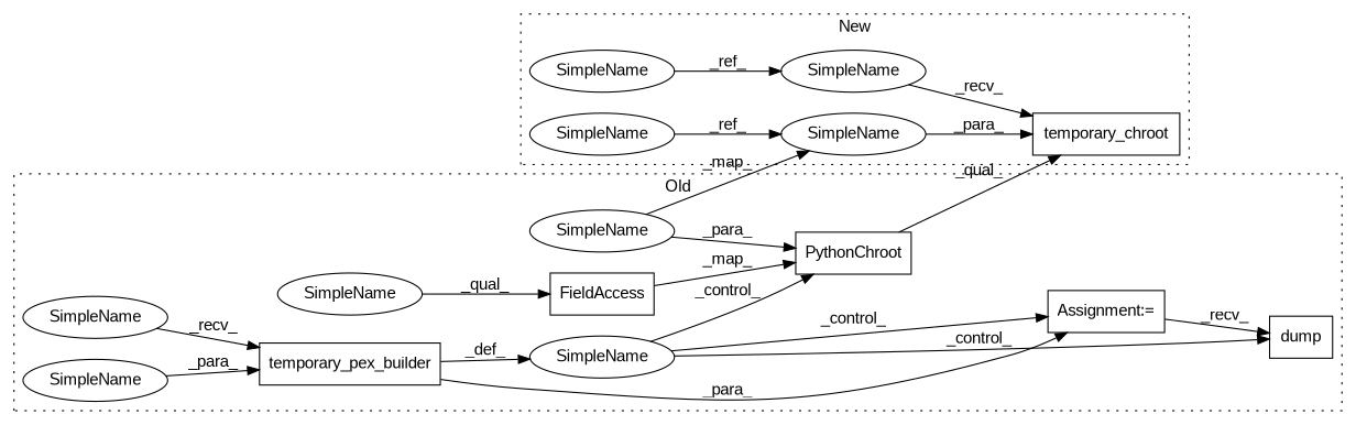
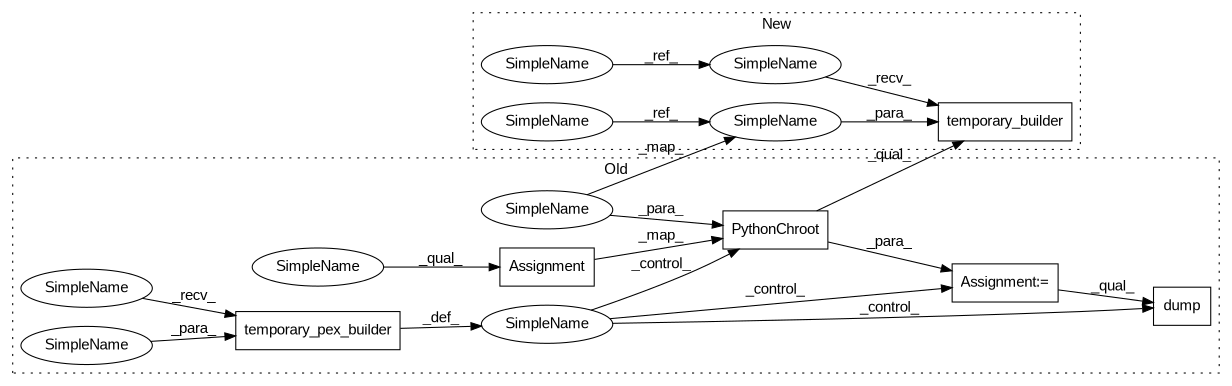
  digraph {
    fontname="Liberation Sans"
    rankdir=LR
    node [a=42 fontname="Liberation Sans" l=4 s=2145 shape=ellipse]
    edge [fontname="Liberation Sans"]
    n1 [a=32 l="13,1" label=PythonChroot s="2132,2212" shape=box]
-   n2 [a=22 l=12 label=FieldAccess shape=box]
+   n2 [a=22 l=12 label=Assignment shape=box]
    n3 [a=32 l=6 label=dump s=2295 shape=box]
    n4 [a=7 l=1 label="Assignment:=" s=2131 shape=box]
    n5 [a=32 l="22,1" label=temporary_pex_builder s="2054,2095" shape=box]
    n6 [label=SimpleName l="" s=""]
    n7 [label=SimpleName]
    n8 [label=SimpleName s=2049]
    n9 [l=11 label=SimpleName s=2084]
    n10 [l=11 label=SimpleName s=2201]
-   n11 [a=32 l="17,1" label=temporary_chroot s="1981,2052" shape=box]
+   n11 [a=32 l="17,1" label=temporary_builder s="1981,2052" shape=box]
    n12 [label=SimpleName s=1408]
    n13 [l=11 label=SimpleName s=1608]
    n14 [label=SimpleName s=1976]
    n15 [l=11 label=SimpleName s=1998]
    subgraph cluster_1 {
      label=Old
      style=dotted
      n1
      n2
      n3
      n4
      n5
      n6
      n7
      n8
      n9
      n10
    }
    subgraph cluster_2 {
      label=New
      style=dotted
      n11
      n12
      n13
      n14
      n15
    }
-   n5 -> n4 [label=_para_]
+   n1 -> n4 [label=_para_]
    n1 -> n11 [label=_qual_]
    n2 -> n1 [label=_map_]
-   n4 -> n3 [label=_recv_]
+   n4 -> n3 [label=_qual_]
    n5 -> n6 [label=_def_]
    n6 -> n1 [label=_control_]
    n6 -> n3 [label=_control_]
    n6 -> n4 [label=_control_]
    n7 -> n2 [label=_qual_]
    n8 -> n5 [label=_recv_]
    n9 -> n5 [label=_para_]
    n10 -> n1 [label=_para_]
    n10 -> n15 [label=_map_]
    n12 -> n14 [label=_ref_]
    n13 -> n15 [label=_ref_]
    n14 -> n11 [label=_recv_]
    n15 -> n11 [label=_para_]
  }
